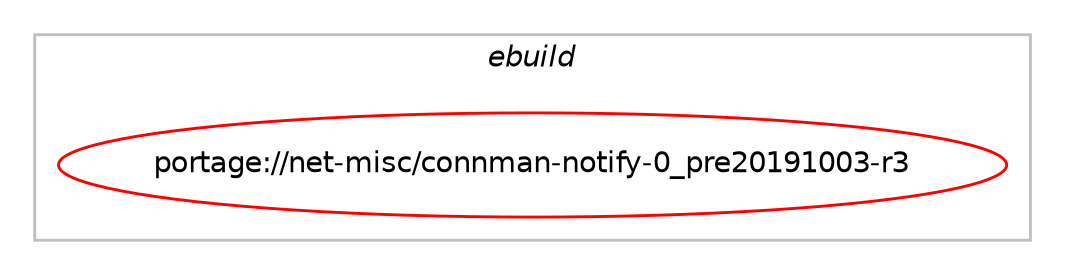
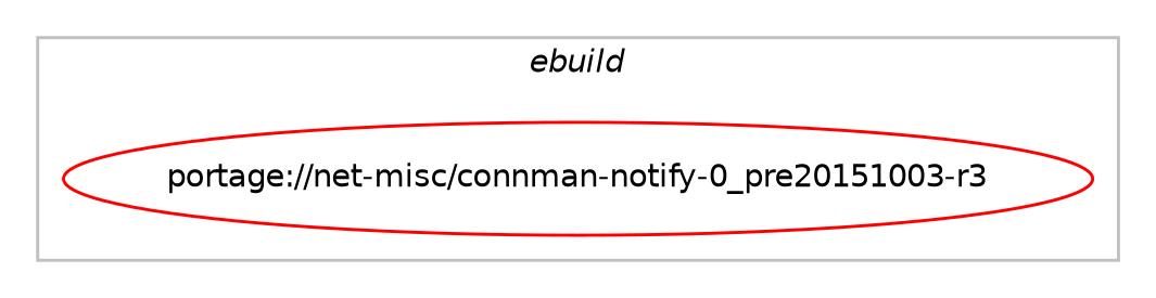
  digraph {
    compound=true
    concentrate=true
    fontname=Helvetica
    fontsize=10
    newrank=true
    rankdir=TB
    ranksep=1.5
-   n1 [color=red fontname=Helvetica fontsize=10 label="portage://net-misc/connman-notify-0_pre20191003-r3" width=4]
+   n1 [color=red fontname=Helvetica fontsize=10 label="portage://net-misc/connman-notify-0_pre20151003-r3" width=4]
    subgraph cluster_1 {
      color=gray
      label=<<i>ebuild</i>>
      n1
    }
    subgraph cluster_2 {
      color=gray
      label=<<i>dependencies</i>>
      subgraph cluster_3 {
        color=gray
        fillcolor="#eeeeee"
        label=<<i>compile</i>>
        style=filled
      }
      subgraph cluster_4 {
        color=gray
        fillcolor="#eeeeee"
        label=<<i>compile and run</i>>
        style=filled
      }
      subgraph cluster_5 {
        color=gray
        fillcolor="#eeeeee"
        label=<<i>run</i>>
        style=filled
      }
    }
    subgraph cluster_6 {
      color=gray
      label=<<i>candidates</i>>
      rank=same
    }
  }
